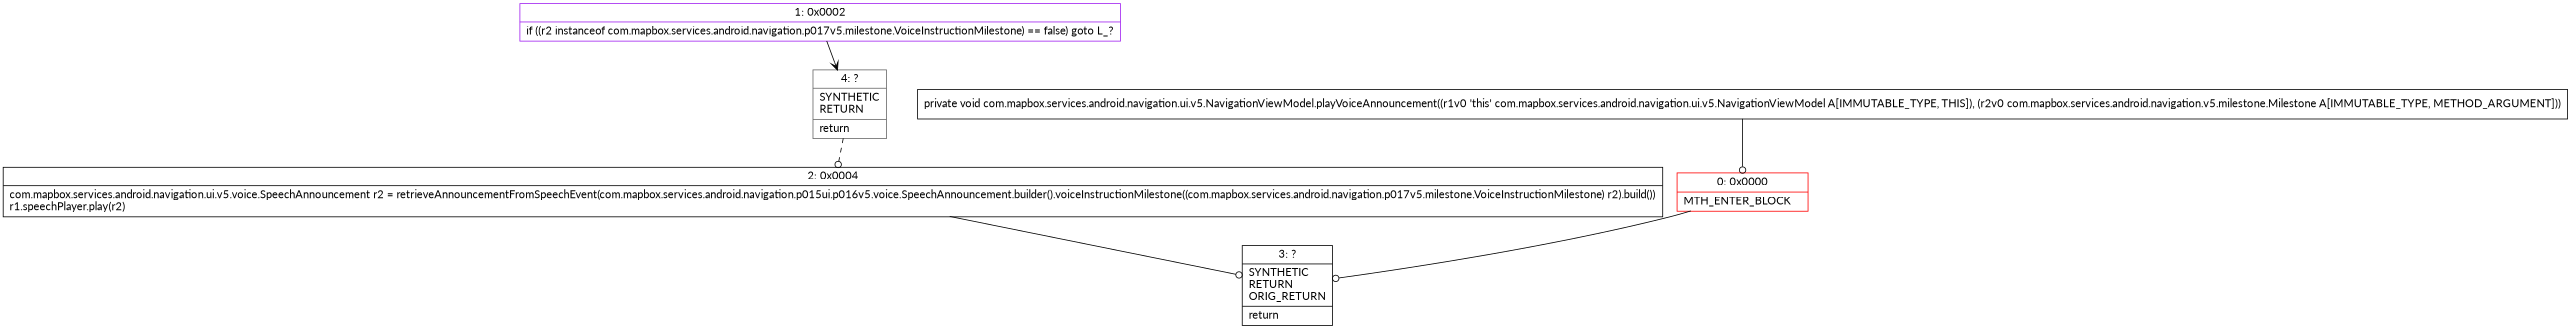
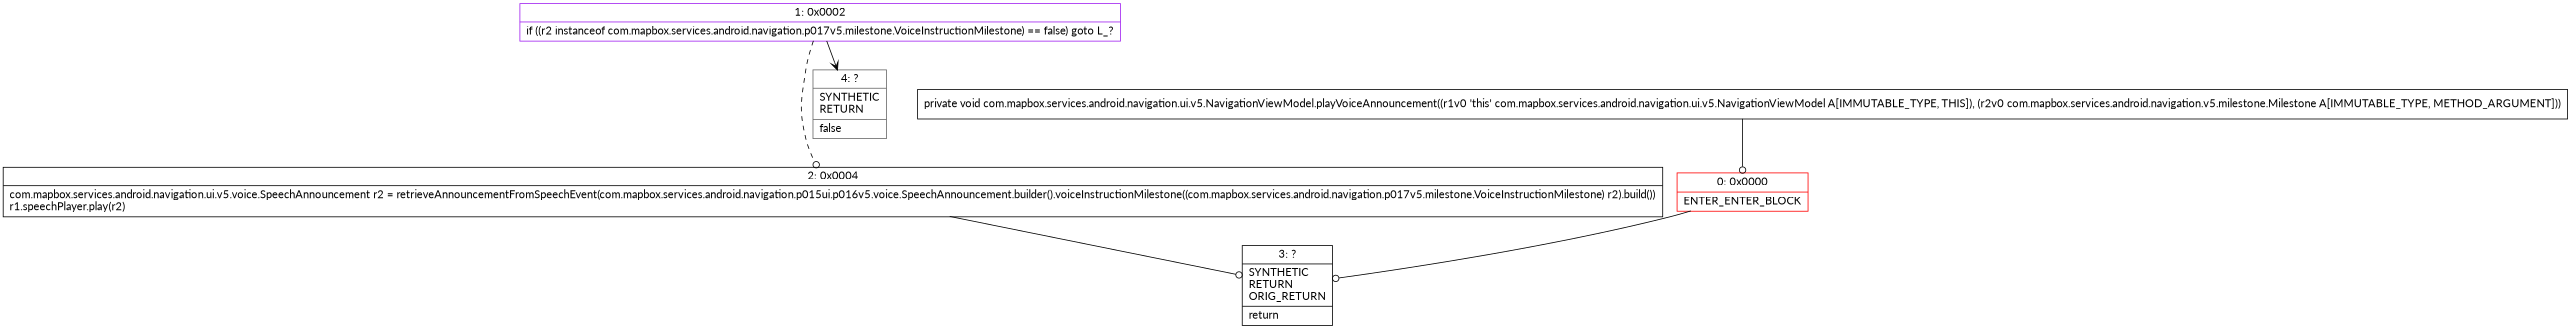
  digraph {
    fontname=Lato
    node [color=black fontname=Lato shape=record]
    edge [arrowhead=odot fontname=Lato]
-   n1 [color=red label="{0\:\ 0x0000|MTH_ENTER_BLOCK\l}"]
+   n1 [color=red label="{0\:\ 0x0000|ENTER_ENTER_BLOCK\l}"]
    n2 [label="{3\:\ ?|SYNTHETIC\lRETURN\lORIG_RETURN\l|return\l}"]
    n3 [color=purple label="{1\:\ 0x0002|if ((r2 instanceof com.mapbox.services.android.navigation.p017v5.milestone.VoiceInstructionMilestone) == false) goto L_?\l}"]
    n4 [label="{2\:\ 0x0004|com.mapbox.services.android.navigation.ui.v5.voice.SpeechAnnouncement r2 = retrieveAnnouncementFromSpeechEvent(com.mapbox.services.android.navigation.p015ui.p016v5.voice.SpeechAnnouncement.builder().voiceInstructionMilestone((com.mapbox.services.android.navigation.p017v5.milestone.VoiceInstructionMilestone) r2).build())\lr1.speechPlayer.play(r2)\l}"]
-   n5 [color=gray40 label="{4\:\ ?|SYNTHETIC\lRETURN\l|return\l}"]
+   n5 [color=gray40 label="{4\:\ ?|SYNTHETIC\lRETURN\l|false\l}"]
    n6 [label="{private void com.mapbox.services.android.navigation.ui.v5.NavigationViewModel.playVoiceAnnouncement((r1v0 'this' com.mapbox.services.android.navigation.ui.v5.NavigationViewModel A[IMMUTABLE_TYPE, THIS]), (r2v0 com.mapbox.services.android.navigation.v5.milestone.Milestone A[IMMUTABLE_TYPE, METHOD_ARGUMENT])) }"]
    n1 -> n2
-   n5 -> n4 [style=dashed]
+   n3 -> n4 [style=dashed]
    n3 -> n5 [arrowhead=vee]
    n4 -> n2
    n6 -> n1
  }
